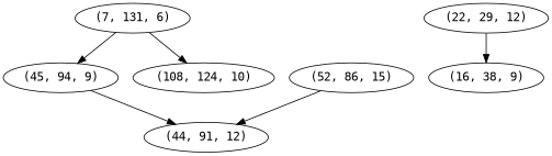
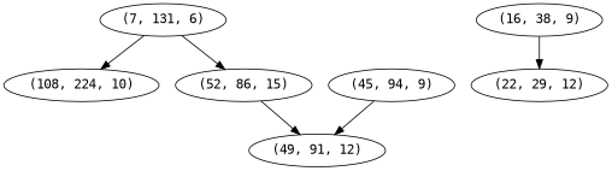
  digraph {
    fontname="DejaVu Sans Mono"
    node [fontname="DejaVu Sans Mono"]
    edge [fontname="DejaVu Sans Mono"]
    "(7, 131, 6)"
    "(45, 94, 9)"
-   "(108, 124, 10)"
+   "(108, 124, 10)" [label="(108, 224, 10)"]
    "(16, 38, 9)"
    "(22, 29, 12)"
-   "(49, 91, 12)" [label="(44, 91, 12)"]
+   "(49, 91, 12)"
    "(52, 86, 15)"
-   "(7, 131, 6)" -> "(45, 94, 9)"
+   "(7, 131, 6)" -> "(52, 86, 15)"
    "(7, 131, 6)" -> "(108, 124, 10)"
    "(45, 94, 9)" -> "(49, 91, 12)"
-   "(22, 29, 12)" -> "(16, 38, 9)"
+   "(16, 38, 9)" -> "(22, 29, 12)"
    "(52, 86, 15)" -> "(49, 91, 12)"
  }
